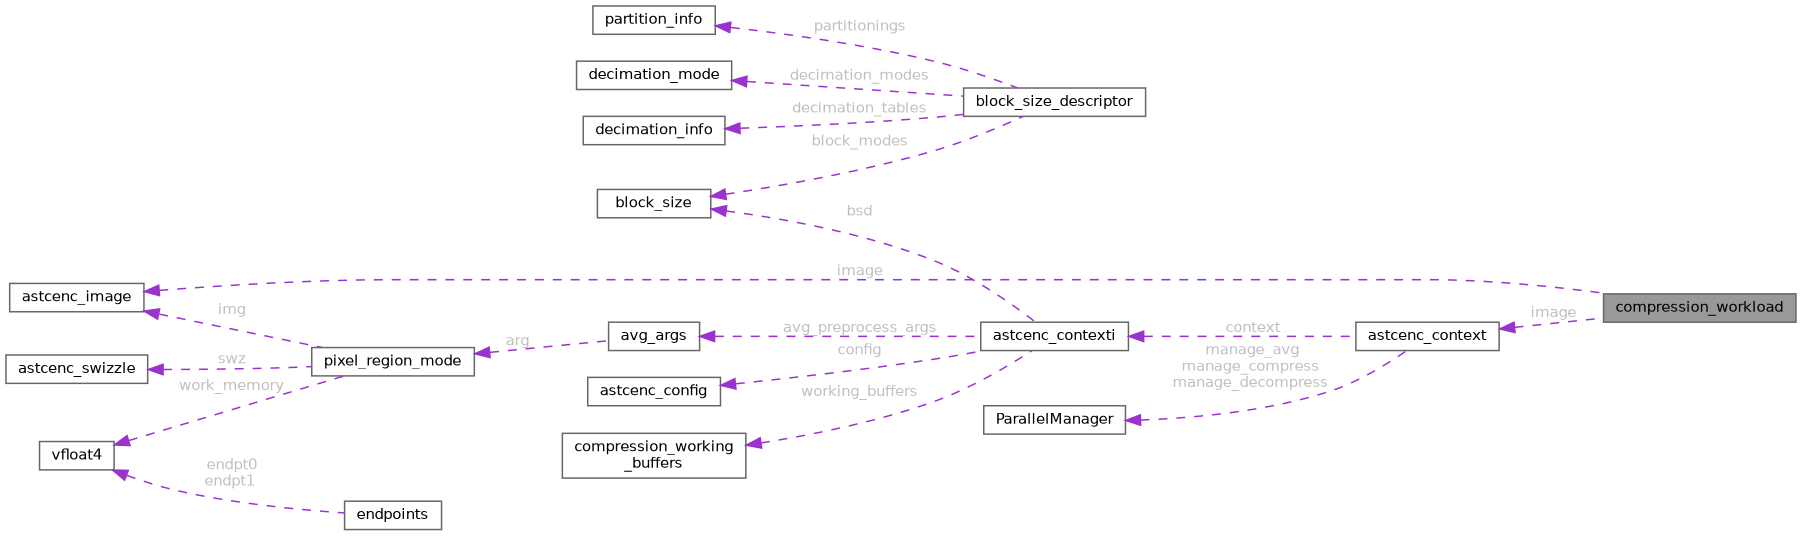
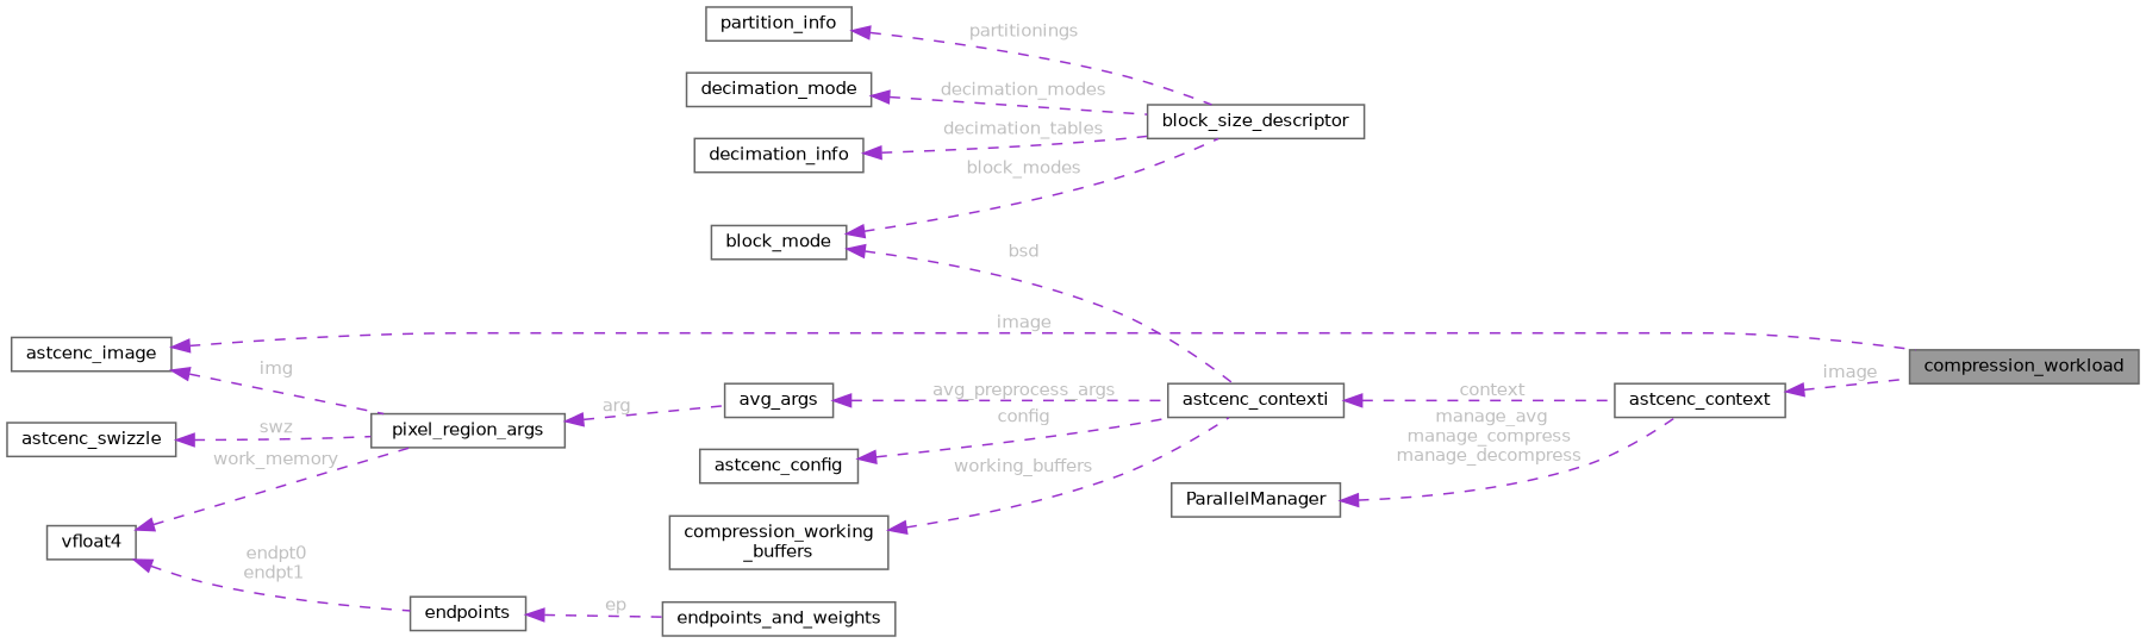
  digraph {
    rankdir=LR
    node [color=gray40 fillcolor=white fontname=Helvetica fontsize=10 shape=box style=filled]
    edge [color=darkorchid3 dir=back fontcolor=grey fontname=Helvetica fontsize=10 labelfontname=Helvetica labelfontsize=10 style=dashed]
    n1 [fillcolor=grey60 fontcolor=black height=0.2 label=compression_workload width=0.4]
    n2 [height=0.2 label=astcenc_context width=0.4]
    n3 [height=0.2 label=astcenc_contexti width=0.4]
    n4 [height=0.2 label=astcenc_config width=0.4]
    n5 [height=0.2 label=block_size_descriptor width=0.4]
    n6 [height=0.2 label=decimation_mode width=0.4]
    n7 [height=0.2 label=decimation_info width=0.4]
-   n8 [height=0.2 label=block_size width=0.4]
+   n8 [height=0.2 label=block_mode width=0.4]
    n9 [height=0.2 label=partition_info width=0.4]
    n10 [height=0.2 label="compression_working\l_buffers" width=0.4]
+   n11 [height=0.2 label=endpoints_and_weights width=0.4]
    n12 [height=0.2 label=endpoints width=0.4]
    n13 [height=0.2 label=vfloat4 width=0.4]
-   n14 [height=0.2 label=pixel_region_mode width=0.4]
+   n14 [height=0.2 label=pixel_region_args width=0.4]
    n15 [height=0.2 label=avg_args width=0.4]
    n16 [height=0.2 label=astcenc_image width=0.4]
    n17 [height=0.2 label=astcenc_swizzle width=0.4]
    n18 [height=0.2 label=ParallelManager width=0.4]
    n2 -> n1 [label=" image"]
    n3 -> n2 [label=" context"]
    n4 -> n3 [label=" config"]
    n6 -> n5 [label=" decimation_modes"]
    n7 -> n5 [label=" decimation_tables"]
    n8 -> n3 [label=" bsd"]
    n8 -> n5 [label=" block_modes"]
    n9 -> n5 [label=" partitionings"]
    n10 -> n3 [label=" working_buffers"]
+   n12 -> n11 [label=" ep"]
    n13 -> n12 [label=" endpt0\nendpt1"]
    n13 -> n14 [label=" work_memory"]
    n14 -> n15 [label=" arg"]
    n15 -> n3 [label=" avg_preprocess_args"]
    n16 -> n1 [label=" image"]
    n16 -> n14 [label=" img"]
    n17 -> n14 [label=" swz"]
    n18 -> n2 [label=" manage_avg\nmanage_compress\nmanage_decompress"]
  }
